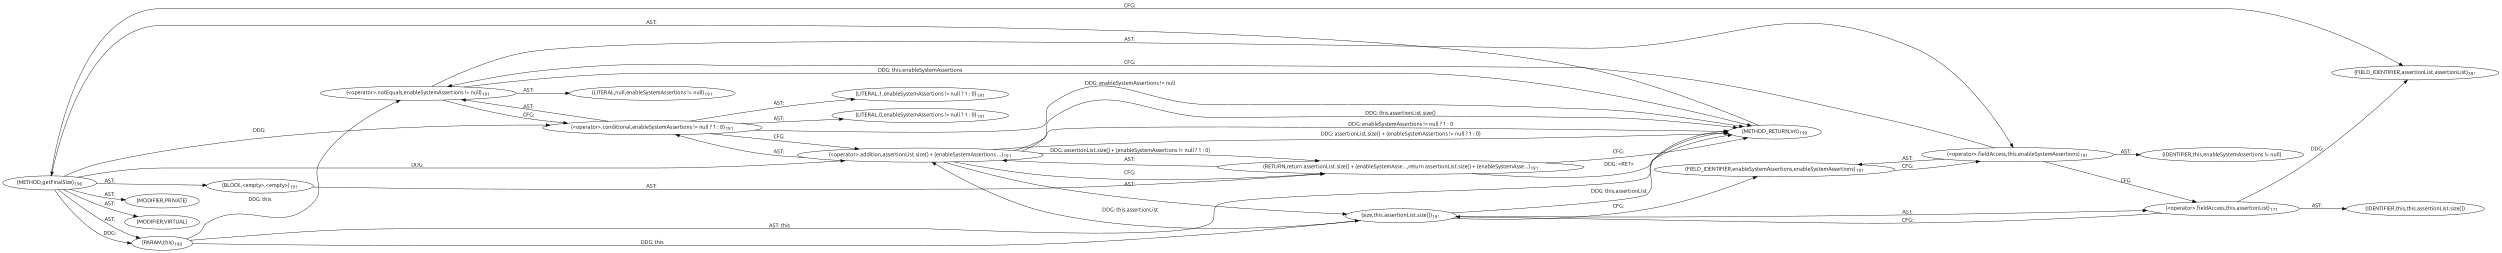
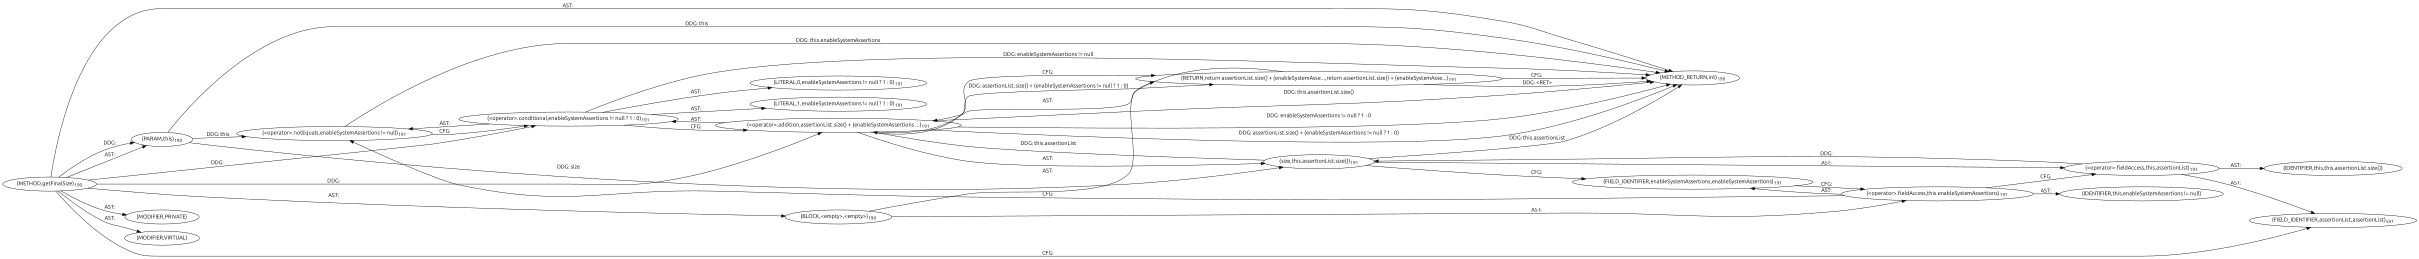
  digraph {
    fontname=Ubuntu
    rankdir=LR
    node [fontname=Ubuntu]
    edge [fontname=Ubuntu]
    n1 [label=<(METHOD,getFinalSize)<SUB>190</SUB>>]
    n2 [label=<(PARAM,this)<SUB>190</SUB>>]
-   n3 [label=<(BLOCK,&lt;empty&gt;,&lt;empty&gt;)<SUB>191</SUB>>]
+   n3 [label=<(BLOCK,&lt;empty&gt;,&lt;empty&gt;)<SUB>190</SUB>>]
    n4 [label=<(&lt;operator&gt;.addition,assertionList.size() + (enableSystemAssertions ...)<SUB>191</SUB>>]
    n5 [label=<(FIELD_IDENTIFIER,assertionList,assertionList)<SUB>591</SUB>>]
    n6 [label=<(&lt;operator&gt;.conditional,enableSystemAssertions != null ? 1 : 0)<SUB>191</SUB>>]
    n7 [label=<(MODIFIER,PRIVATE)>]
    n8 [label=<(MODIFIER,VIRTUAL)>]
    n9 [label=<(METHOD_RETURN,int)<SUB>190</SUB>>]
    n10 [label=<(&lt;operator&gt;.notEquals,enableSystemAssertions != null)<SUB>191</SUB>>]
    n11 [label=<(size,this.assertionList.size())<SUB>191</SUB>>]
    n12 [label=<(RETURN,return assertionList.size() + (enableSystemAsse...,return assertionList.size() + (enableSystemAsse...)<SUB>191</SUB>>]
    n13 [label=<(LITERAL,1,enableSystemAssertions != null ? 1 : 0)<SUB>191</SUB>>]
    n14 [label=<(LITERAL,0,enableSystemAssertions != null ? 1 : 0)<SUB>191</SUB>>]
    n15 [label=<(&lt;operator&gt;.fieldAccess,this.enableSystemAssertions)<SUB>191</SUB>>]
-   n16 [label=<(LITERAL,null,enableSystemAssertions != null)<SUB>191</SUB>>]
-   n17 [label=<(&lt;operator&gt;.fieldAccess,this.assertionList)<SUB>171</SUB>>]
+   n17 [label=<(&lt;operator&gt;.fieldAccess,this.assertionList)<SUB>191</SUB>>]
    n18 [label=<(FIELD_IDENTIFIER,enableSystemAssertions,enableSystemAssertions)<SUB>191</SUB>>]
    n19 [label=<(IDENTIFIER,this,this.assertionList.size())>]
    n20 [label=<(IDENTIFIER,this,enableSystemAssertions != null)>]
    n1 -> n2 [label="AST: "]
    n1 -> n2 [label="DDG: "]
    n1 -> n3 [label="AST: "]
    n1 -> n4 [label="DDG: "]
    n1 -> n5 [label="CFG: "]
    n1 -> n6 [label="DDG: "]
    n1 -> n7 [label="AST: "]
    n1 -> n8 [label="AST: "]
-   n9 -> n1 [label="AST: "]
-   n2 -> n9 [label="AST: this"]
+   n1 -> n9 [label="AST: "]
+   n2 -> n9 [label="DDG: this"]
    n2 -> n10 [label="DDG: this"]
-   n2 -> n11 [label="DDG: this"]
+   n2 -> n11 [label="DDG: size"]
    n3 -> n12 [label="AST: "]
    n4 -> n6 [label="AST: "]
    n4 -> n9 [label="DDG: this.assertionList.size()"]
    n4 -> n9 [label="DDG: enableSystemAssertions != null ? 1 : 0"]
    n4 -> n9 [label="DDG: assertionList.size() + (enableSystemAssertions != null ? 1 : 0)"]
    n4 -> n11 [label="AST: "]
    n4 -> n12 [label="CFG: "]
    n4 -> n12 [label="DDG: assertionList.size() + (enableSystemAssertions != null ? 1 : 0)"]
    n6 -> n4 [label="CFG: "]
    n6 -> n9 [label="DDG: enableSystemAssertions != null"]
    n6 -> n10 [label="AST: "]
    n6 -> n13 [label="AST: "]
    n6 -> n14 [label="AST: "]
    n10 -> n6 [label="CFG: "]
    n10 -> n9 [label="DDG: this.enableSystemAssertions"]
-   n10 -> n15 [label="AST: "]
-   n10 -> n16 [label="AST: "]
+   n3 -> n15 [label="AST: "]
    n11 -> n4 [label="DDG: this.assertionList"]
    n11 -> n9 [label="DDG: this.assertionList"]
    n11 -> n17 [label="AST: "]
    n11 -> n18 [label="CFG: "]
    n12 -> n4 [label="AST: "]
    n12 -> n9 [label="CFG: "]
    n12 -> n9 [label="DDG: &lt;RET&gt;"]
    n15 -> n10 [label="CFG: "]
    n15 -> n17 [label="CFG: "]
    n15 -> n18 [label="AST: "]
    n15 -> n20 [label="AST: "]
-   n17 -> n5 [label="DDG: "]
-   n17 -> n11 [label="CFG: "]
+   n17 -> n5 [label="AST: "]
+   n17 -> n11 [label="DDG: "]
    n17 -> n19 [label="AST: "]
    n18 -> n15 [label="CFG: "]
  }
